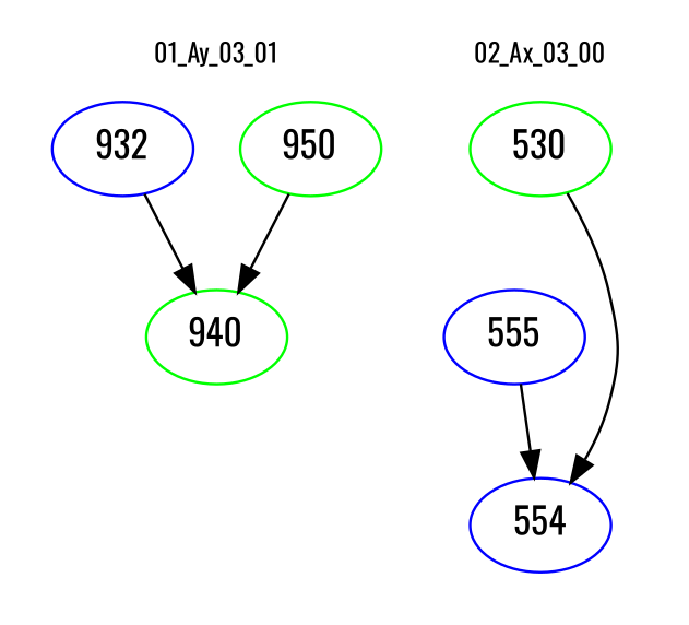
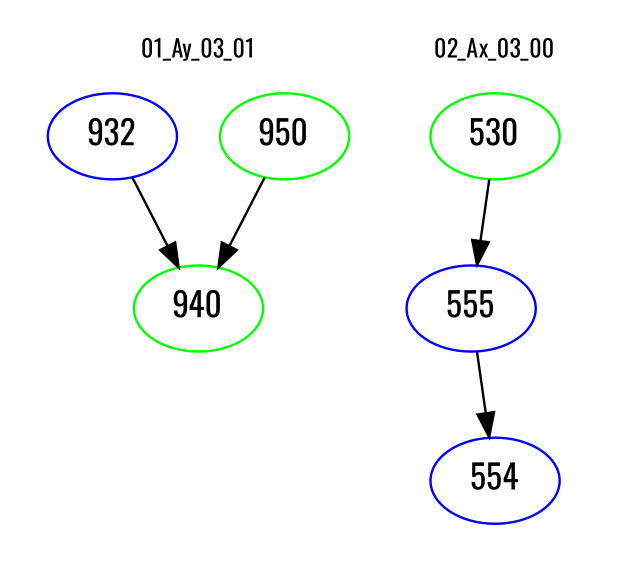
  digraph {
    fontname=Oswald
    node [color=green fontname=Oswald]
    edge [color=black fontname=Oswald]
    n1 [label=950]
    n2 [color=blue label=932]
    n3 [label=940]
    n4 [label=530]
    n5 [color=blue label=555]
    n6 [color=blue label=554]
    subgraph cluster_1 {
      color=white
      fontsize=10
      label="01_Ay_03_01"
      n1
      n2
      n3
    }
    subgraph cluster_2 {
      color=white
      fontsize=10
      label="02_Ax_03_00"
      n4
      n5
      n6
    }
    n1 -> n3
    n2 -> n3
-   n4 -> n6
+   n4 -> n5
    n5 -> n6
  }
